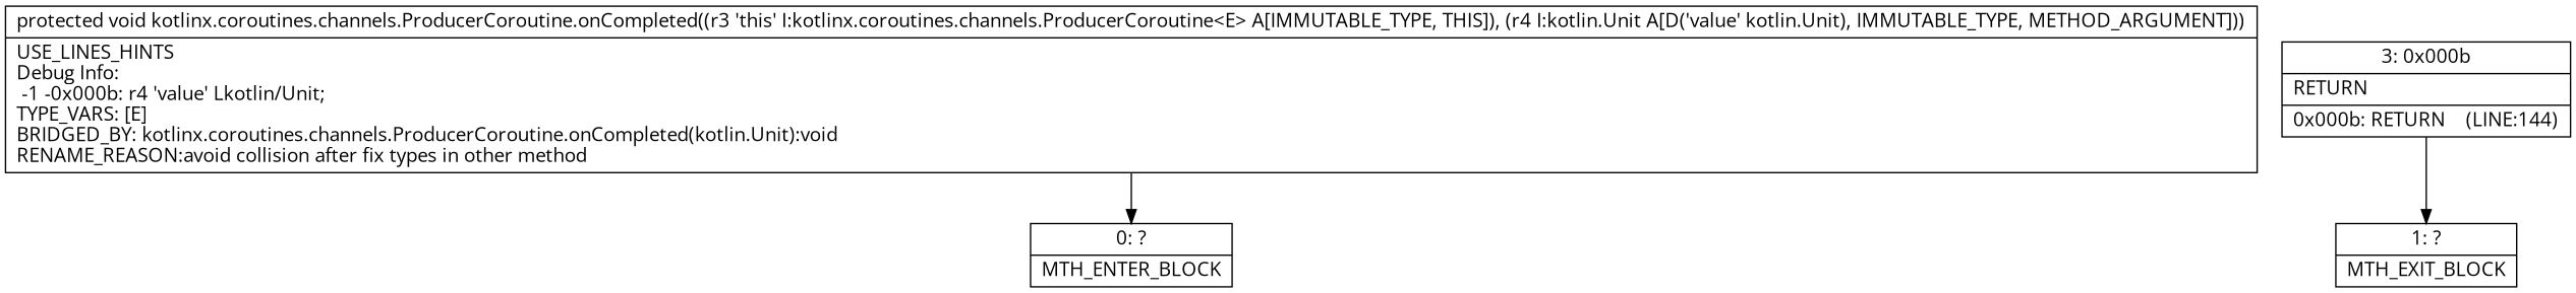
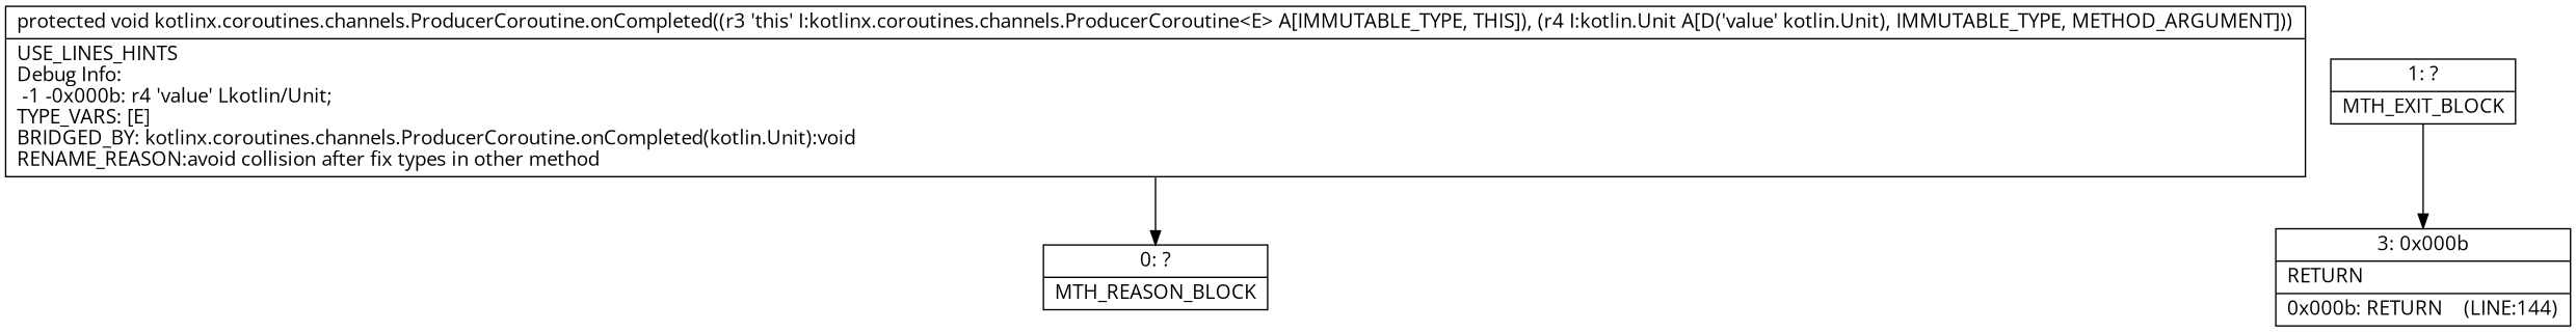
  digraph {
    fontname="Open Sans"
    node [fontname="Open Sans" shape=record]
    edge [fontname="Open Sans"]
-   n1 [label="{0\:\ ?|MTH_ENTER_BLOCK\l}"]
+   n1 [label="{0\:\ ?|MTH_REASON_BLOCK\l}"]
    n2 [label="{3\:\ 0x000b|RETURN\l|0x000b: RETURN    (LINE:144)\l}"]
    n3 [label="{1\:\ ?|MTH_EXIT_BLOCK\l}"]
    n4 [label="{protected void kotlinx.coroutines.channels.ProducerCoroutine.onCompleted((r3 'this' I:kotlinx.coroutines.channels.ProducerCoroutine\<E\> A[IMMUTABLE_TYPE, THIS]), (r4 I:kotlin.Unit A[D('value' kotlin.Unit), IMMUTABLE_TYPE, METHOD_ARGUMENT]))  | USE_LINES_HINTS\lDebug Info:\l  \-1 \-0x000b: r4 'value' Lkotlin\/Unit;\lTYPE_VARS: [E]\lBRIDGED_BY: kotlinx.coroutines.channels.ProducerCoroutine.onCompleted(kotlin.Unit):void\lRENAME_REASON:avoid collision after fix types in other method\l}"]
-   n2 -> n3
+   n3 -> n2
    n4 -> n1
  }
